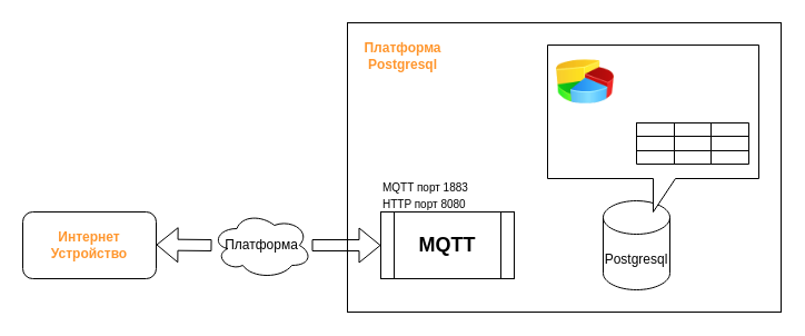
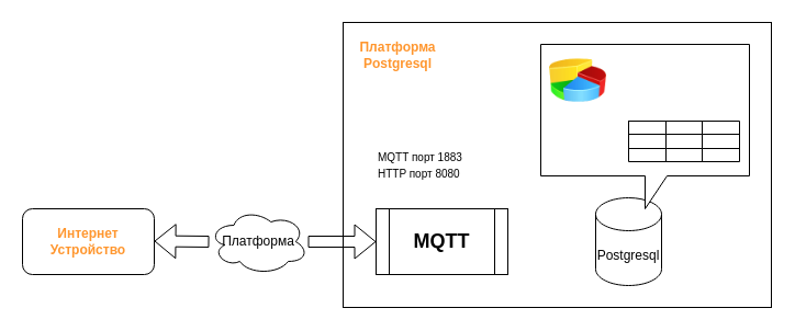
  <mxCell id="0" />
  <mxCell id="1" parent="0" />
  <mxCell id="2" value="" style="group" vertex="1" connectable="0" parent="1"><mxGeometry x="312" y="20" width="390" height="260" as="geometry" /></mxCell>
  <mxCell id="3" value="" style="rounded=0;whiteSpace=wrap;html=1;" vertex="1" parent="2"><mxGeometry width="390" height="260" as="geometry" /></mxCell>
  <mxCell id="4" value="&lt;font style=&quot;font-size: 18px&quot;&gt;&lt;b&gt;MQTT&lt;/b&gt;&lt;/font&gt;" style="shape=process;whiteSpace=wrap;html=1;backgroundOutline=1;" vertex="1" parent="2"><mxGeometry x="30" y="170" width="120" height="60" as="geometry" /></mxCell>
  <mxCell id="5" value="" style="group" vertex="1" connectable="0" parent="2"><mxGeometry x="180" y="20" width="190" height="220" as="geometry" /></mxCell>
  <mxCell id="6" value="Postgresql" style="shape=cylinder3;whiteSpace=wrap;html=1;boundedLbl=1;backgroundOutline=1;size=15;" vertex="1" parent="5"><mxGeometry x="50" y="140" width="60" height="80" as="geometry" /></mxCell>
  <mxCell id="7" value="" style="shape=callout;whiteSpace=wrap;html=1;perimeter=calloutPerimeter;" vertex="1" parent="5"><mxGeometry width="190" height="150" as="geometry" /></mxCell>
  <mxCell id="8" value="" style="image;html=1;image=img/lib/clip_art/finance/Pie_Chart_128x128.png;fontColor=#000000;align=left;" vertex="1" parent="5"><mxGeometry x="8" y="3" width="52" height="60" as="geometry" /></mxCell>
  <mxCell id="9" value="" style="shape=image;html=1;verticalAlign=top;verticalLabelPosition=bottom;labelBackgroundColor=#ffffff;imageAspect=0;aspect=fixed;image=https://cdn2.iconfinder.com/data/icons/flat-icons-19/128/Settings.png;fontColor=#000000;" vertex="1" parent="5"><mxGeometry x="140" y="13" width="40" height="40" as="geometry" /></mxCell>
  <mxCell id="10" value="" style="shape=image;html=1;verticalAlign=top;verticalLabelPosition=bottom;labelBackgroundColor=#ffffff;imageAspect=0;aspect=fixed;image=https://cdn2.iconfinder.com/data/icons/seo-flat-6/128/01_Web_Analytics-128.png;fontColor=#000000;" vertex="1" parent="5"><mxGeometry x="10" y="63" width="50" height="50" as="geometry" /></mxCell>
  <mxCell id="11" value="" style="shape=image;html=1;verticalAlign=top;verticalLabelPosition=bottom;labelBackgroundColor=#ffffff;imageAspect=0;aspect=fixed;image=https://cdn1.iconfinder.com/data/icons/financial-45/23/chart-128.png;fontColor=#000000;" vertex="1" parent="5"><mxGeometry x="80" y="11" width="42" height="42" as="geometry" /></mxCell>
  <mxCell id="12" value="" style="shape=table;html=1;whiteSpace=wrap;startSize=0;container=1;collapsible=0;childLayout=tableLayout;fontColor=#000000;align=left;" vertex="1" parent="5"><mxGeometry x="80" y="70" width="101" height="37" as="geometry" /></mxCell>
  <mxCell id="13" value="" style="shape=partialRectangle;html=1;whiteSpace=wrap;collapsible=0;dropTarget=0;pointerEvents=0;fillColor=none;top=0;left=0;bottom=0;right=0;points=[[0,0.5],[1,0.5]];portConstraint=eastwest;" vertex="1" parent="12"><mxGeometry width="101" height="12" as="geometry" /></mxCell>
  <mxCell id="14" value="" style="shape=partialRectangle;html=1;whiteSpace=wrap;connectable=0;fillColor=none;top=0;left=0;bottom=0;right=0;overflow=hidden;pointerEvents=1;" vertex="1" parent="13"><mxGeometry width="34" height="12" as="geometry" /></mxCell>
  <mxCell id="15" value="" style="shape=partialRectangle;html=1;whiteSpace=wrap;connectable=0;fillColor=none;top=0;left=0;bottom=0;right=0;overflow=hidden;pointerEvents=1;" vertex="1" parent="13"><mxGeometry x="34" width="33" height="12" as="geometry" /></mxCell>
  <mxCell id="16" value="" style="shape=partialRectangle;html=1;whiteSpace=wrap;connectable=0;fillColor=none;top=0;left=0;bottom=0;right=0;overflow=hidden;pointerEvents=1;" vertex="1" parent="13"><mxGeometry x="67" width="34" height="12" as="geometry" /></mxCell>
  <mxCell id="17" value="" style="shape=partialRectangle;html=1;whiteSpace=wrap;collapsible=0;dropTarget=0;pointerEvents=0;fillColor=none;top=0;left=0;bottom=0;right=0;points=[[0,0.5],[1,0.5]];portConstraint=eastwest;" vertex="1" parent="12"><mxGeometry y="12" width="101" height="13" as="geometry" /></mxCell>
  <mxCell id="18" value="" style="shape=partialRectangle;html=1;whiteSpace=wrap;connectable=0;fillColor=none;top=0;left=0;bottom=0;right=0;overflow=hidden;pointerEvents=1;" vertex="1" parent="17"><mxGeometry width="34" height="13" as="geometry" /></mxCell>
  <mxCell id="19" value="" style="shape=partialRectangle;html=1;whiteSpace=wrap;connectable=0;fillColor=none;top=0;left=0;bottom=0;right=0;overflow=hidden;pointerEvents=1;" vertex="1" parent="17"><mxGeometry x="34" width="33" height="13" as="geometry" /></mxCell>
  <mxCell id="20" value="" style="shape=partialRectangle;html=1;whiteSpace=wrap;connectable=0;fillColor=none;top=0;left=0;bottom=0;right=0;overflow=hidden;pointerEvents=1;" vertex="1" parent="17"><mxGeometry x="67" width="34" height="13" as="geometry" /></mxCell>
  <mxCell id="21" value="" style="shape=partialRectangle;html=1;whiteSpace=wrap;collapsible=0;dropTarget=0;pointerEvents=0;fillColor=none;top=0;left=0;bottom=0;right=0;points=[[0,0.5],[1,0.5]];portConstraint=eastwest;" vertex="1" parent="12"><mxGeometry y="25" width="101" height="12" as="geometry" /></mxCell>
  <mxCell id="22" value="" style="shape=partialRectangle;html=1;whiteSpace=wrap;connectable=0;fillColor=none;top=0;left=0;bottom=0;right=0;overflow=hidden;pointerEvents=1;" vertex="1" parent="21"><mxGeometry width="34" height="12" as="geometry" /></mxCell>
  <mxCell id="23" value="" style="shape=partialRectangle;html=1;whiteSpace=wrap;connectable=0;fillColor=none;top=0;left=0;bottom=0;right=0;overflow=hidden;pointerEvents=1;" vertex="1" parent="21"><mxGeometry x="34" width="33" height="12" as="geometry" /></mxCell>
  <mxCell id="24" value="" style="shape=partialRectangle;html=1;whiteSpace=wrap;connectable=0;fillColor=none;top=0;left=0;bottom=0;right=0;overflow=hidden;pointerEvents=1;" vertex="1" parent="21"><mxGeometry x="67" width="34" height="12" as="geometry" /></mxCell>
  <mxCell id="25" value="&lt;div&gt;&lt;b&gt;Платформа&lt;/b&gt;&lt;/div&gt;&lt;div&gt;&lt;b&gt;Postgresql&lt;/b&gt;&lt;/div&gt;" style="text;html=1;strokeColor=none;fillColor=none;align=center;verticalAlign=middle;whiteSpace=wrap;rounded=0;fontColor=#FF962E;" vertex="1" parent="2"><mxGeometry x="30" y="20" width="40" height="20" as="geometry" /></mxCell>
- <mxCell id="26" value="&lt;div&gt;&lt;font style=&quot;font-size: 10px&quot;&gt;MQTT порт 1883&lt;/font&gt;&lt;/div&gt;&lt;div&gt;&lt;font style=&quot;font-size: 10px&quot;&gt;HTTP порт 8080&lt;/font&gt;&lt;/div&gt;" style="text;html=1;strokeColor=none;fillColor=none;align=left;verticalAlign=middle;whiteSpace=wrap;rounded=0;fontColor=#000000;" vertex="1" parent="2"><mxGeometry x="30" y="140" width="100" height="30" as="geometry" /></mxCell>
+ <mxCell id="26" value="&lt;div&gt;&lt;font style=&quot;font-size: 10px&quot;&gt;MQTT порт 1883&lt;/font&gt;&lt;/div&gt;&lt;div&gt;&lt;font style=&quot;font-size: 10px&quot;&gt;HTTP порт 8080&lt;/font&gt;&lt;/div&gt;" style="text;html=1;strokeColor=none;fillColor=none;align=left;verticalAlign=middle;whiteSpace=wrap;rounded=0;fontColor=#000000;" vertex="1" parent="2"><mxGeometry x="30" y="115" width="100" height="30" as="geometry" /></mxCell>
  <mxCell id="27" value="&lt;b&gt;&lt;font color=&quot;#FF962E&quot;&gt;Интернет&lt;br&gt;Устройство&lt;/font&gt;&lt;/b&gt;" style="rounded=1;whiteSpace=wrap;html=1;" vertex="1" parent="1"><mxGeometry x="20" y="190" width="120" height="60" as="geometry" /></mxCell>
  <mxCell id="28" value="" style="shape=flexArrow;endArrow=classic;startArrow=none;html=1;fontColor=#FF962E;entryX=0;entryY=0.5;entryDx=0;entryDy=0;" edge="1" parent="1" source="29" target="4"><mxGeometry width="100" height="100" relative="1" as="geometry"><mxPoint x="140" y="219.5" as="sourcePoint" /><mxPoint x="260" y="219.5" as="targetPoint" /></mxGeometry></mxCell>
  <mxCell id="29" value="Платформа" style="ellipse;shape=cloud;whiteSpace=wrap;html=1;fontColor=#000000;" vertex="1" parent="1"><mxGeometry x="190" y="190" width="90" height="60" as="geometry" /></mxCell>
  <mxCell id="30" value="" style="shape=flexArrow;endArrow=none;startArrow=classic;html=1;fontColor=#FF962E;entryX=0;entryY=0.5;entryDx=0;entryDy=0;" edge="1" parent="1" target="29"><mxGeometry width="100" height="100" relative="1" as="geometry"><mxPoint x="140" y="219.5" as="sourcePoint" /><mxPoint x="310" y="220" as="targetPoint" /></mxGeometry></mxCell>
